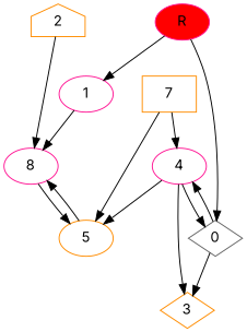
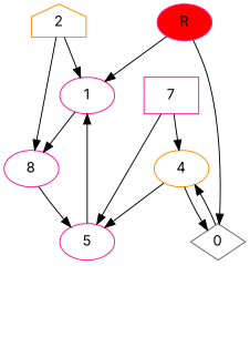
  digraph {
    fontname=Inter
    node [color=deeppink fontname=Inter shape=ellipse]
    edge [fontname=Inter]
    1
    8
-   3 [color=darkorange shape=diamond]
    2 [color=darkorange shape=house]
-   5 [color=darkorange]
-   4
+   5
+   4 [color=darkorange]
    n7 [color=gray40 label=0 shape=diamond]
-   7 [color=darkorange shape=box]
+   7 [shape=box]
    R [fillcolor="#ff0000" style=filled]
    1 -> 8
    8 -> 5
+   2 -> 1
    2 -> 8
-   5 -> 8
-   4 -> 3
+   5 -> 1
    4 -> 5
    4 -> n7
-   n7 -> 3
    n7 -> 4
    7 -> 5
    7 -> 4
    R -> 1
    R -> n7
  }
